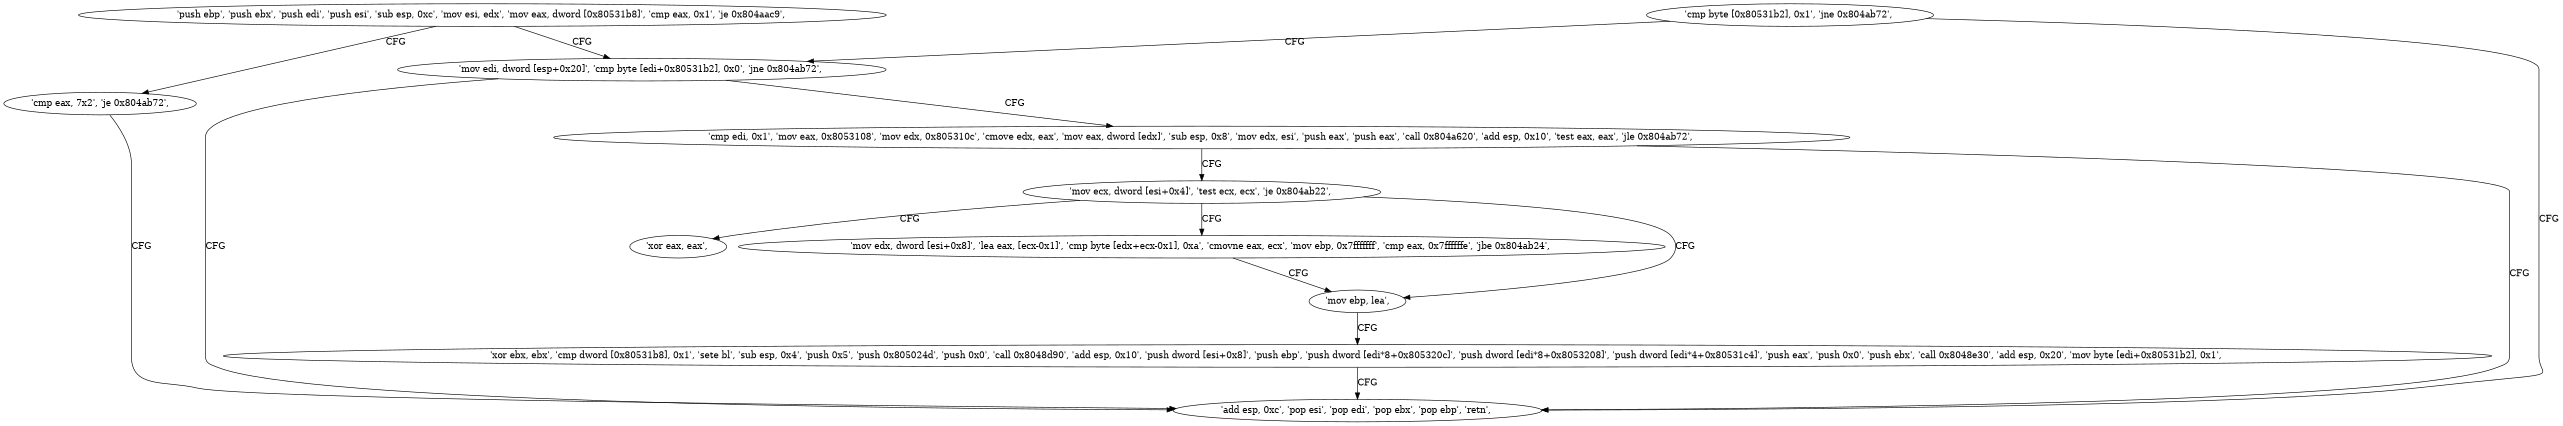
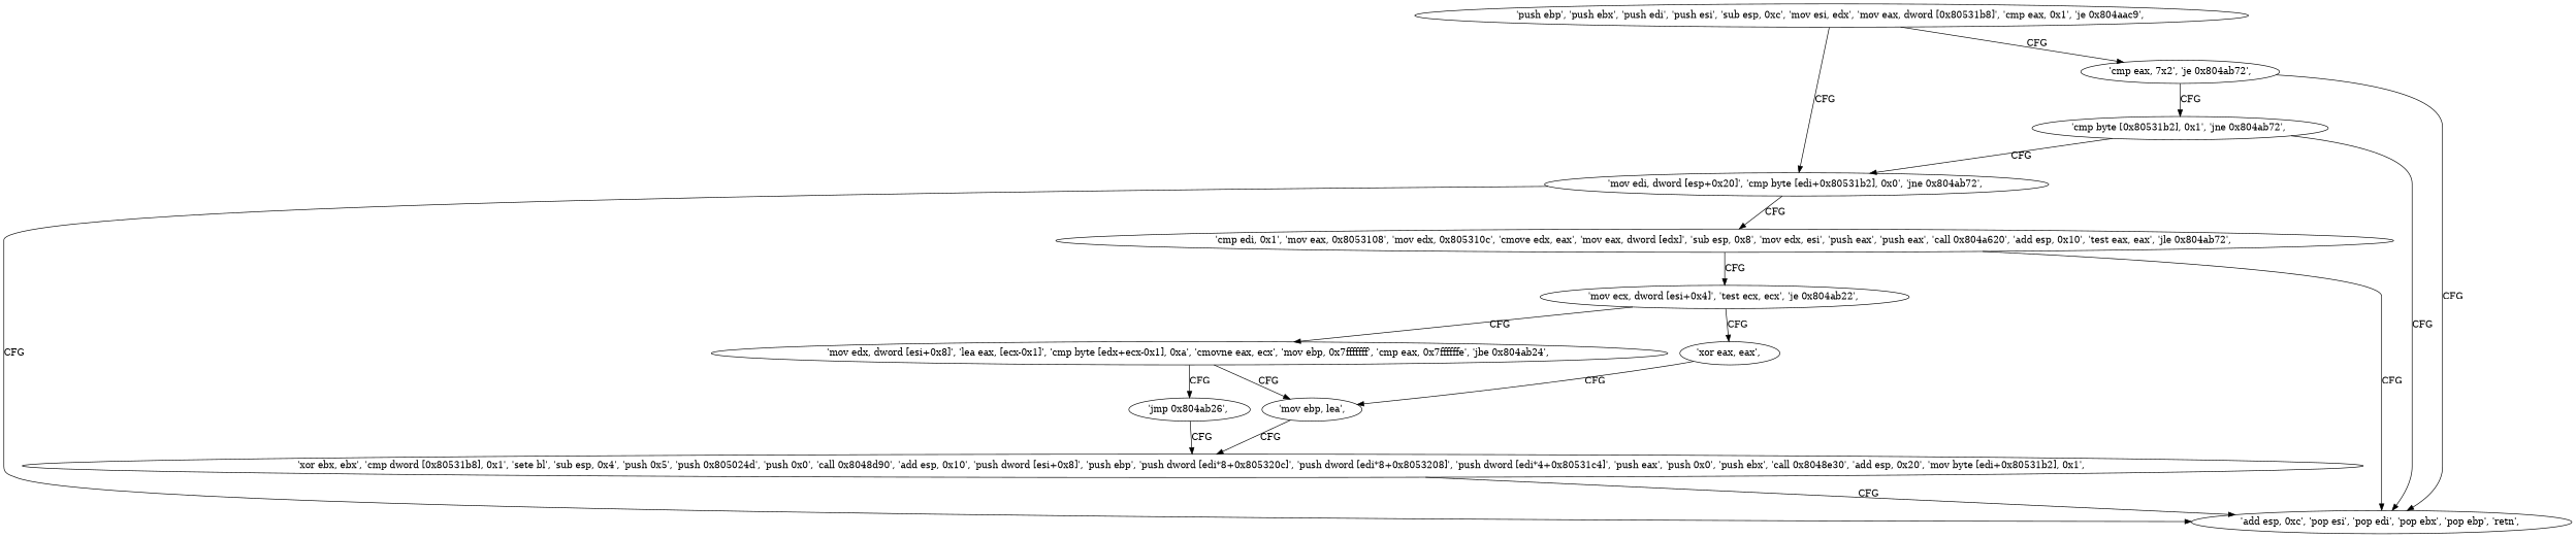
  digraph {
    n1 [label="'push ebp', 'push ebx', 'push edi', 'push esi', 'sub esp, 0xc', 'mov esi, edx', 'mov eax, dword [0x80531b8]', 'cmp eax, 0x1', 'je 0x804aac9', "]
    n2 [label="'mov edi, dword [esp+0x20]', 'cmp byte [edi+0x80531b2], 0x0', 'jne 0x804ab72', "]
    n3 [label="'cmp eax, 7x2', 'je 0x804ab72',"]
    n4 [label="'add esp, 0xc', 'pop esi', 'pop edi', 'pop ebx', 'pop ebp', 'retn', "]
    n5 [label="'cmp edi, 0x1', 'mov eax, 0x8053108', 'mov edx, 0x805310c', 'cmove edx, eax', 'mov eax, dword [edx]', 'sub esp, 0x8', 'mov edx, esi', 'push eax', 'push eax', 'call 0x804a620', 'add esp, 0x10', 'test eax, eax', 'jle 0x804ab72', "]
    n6 [label="'cmp byte [0x80531b2], 0x1', 'jne 0x804ab72', "]
    n7 [label="'mov ecx, dword [esi+0x4]', 'test ecx, ecx', 'je 0x804ab22', "]
    n8 [label="'xor eax, eax', "]
    n9 [label="'mov edx, dword [esi+0x8]', 'lea eax, [ecx-0x1]', 'cmp byte [edx+ecx-0x1], 0xa', 'cmovne eax, ecx', 'mov ebp, 0x7fffffff', 'cmp eax, 0x7ffffffe', 'jbe 0x804ab24', "]
    n10 [label="'mov ebp, lea',"]
+   n11 [label="'jmp 0x804ab26', "]
    n12 [label="'xor ebx, ebx', 'cmp dword [0x80531b8], 0x1', 'sete bl', 'sub esp, 0x4', 'push 0x5', 'push 0x805024d', 'push 0x0', 'call 0x8048d90', 'add esp, 0x10', 'push dword [esi+0x8]', 'push ebp', 'push dword [edi*8+0x805320c]', 'push dword [edi*8+0x8053208]', 'push dword [edi*4+0x80531c4]', 'push eax', 'push 0x0', 'push ebx', 'call 0x8048e30', 'add esp, 0x20', 'mov byte [edi+0x80531b2], 0x1', "]
    n1 -> n2 [label=CFG]
    n1 -> n3 [label=CFG]
    n2 -> n4 [label=CFG]
    n2 -> n5 [label=CFG]
    n3 -> n4 [label=CFG]
+   n3 -> n6 [label=CFG]
    n5 -> n4 [label=CFG]
    n5 -> n7 [label=CFG]
    n6 -> n2 [label=CFG]
    n6 -> n4 [label=CFG]
    n7 -> n8 [label=CFG]
    n7 -> n9 [label=CFG]
-   n7 -> n10 [label=CFG]
+   n8 -> n10 [label=CFG]
    n9 -> n10 [label=CFG]
+   n9 -> n11 [label=CFG]
    n10 -> n12 [label=CFG]
+   n11 -> n12 [label=CFG]
    n12 -> n4 [label=CFG]
  }
